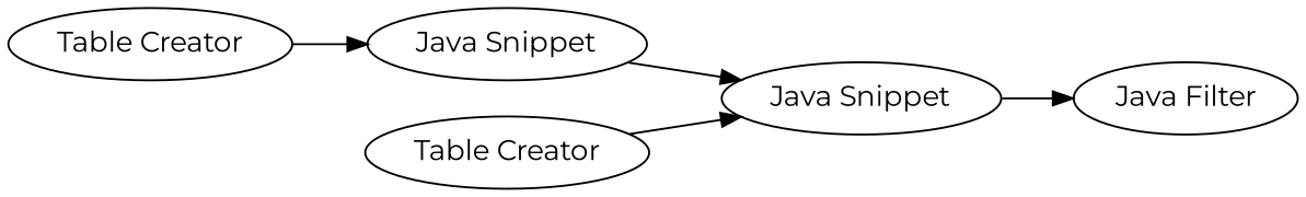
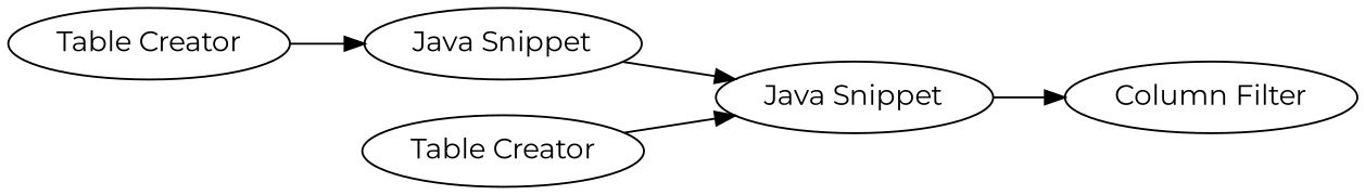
  digraph {
    rankdir=LR
    fontname=Montserrat
    node [fontname=Montserrat]
    edge [fontname=Montserrat]
    n1 [label="Java Snippet"]
-   n2 [label="Java Filter"]
+   n2 [label="Column Filter"]
    n3 [label="Table Creator"]
    n4 [label="Java Snippet"]
    n5 [label="Table Creator"]
    n1 -> n2
    n3 -> n4
    n4 -> n1
    n5 -> n1
  }
